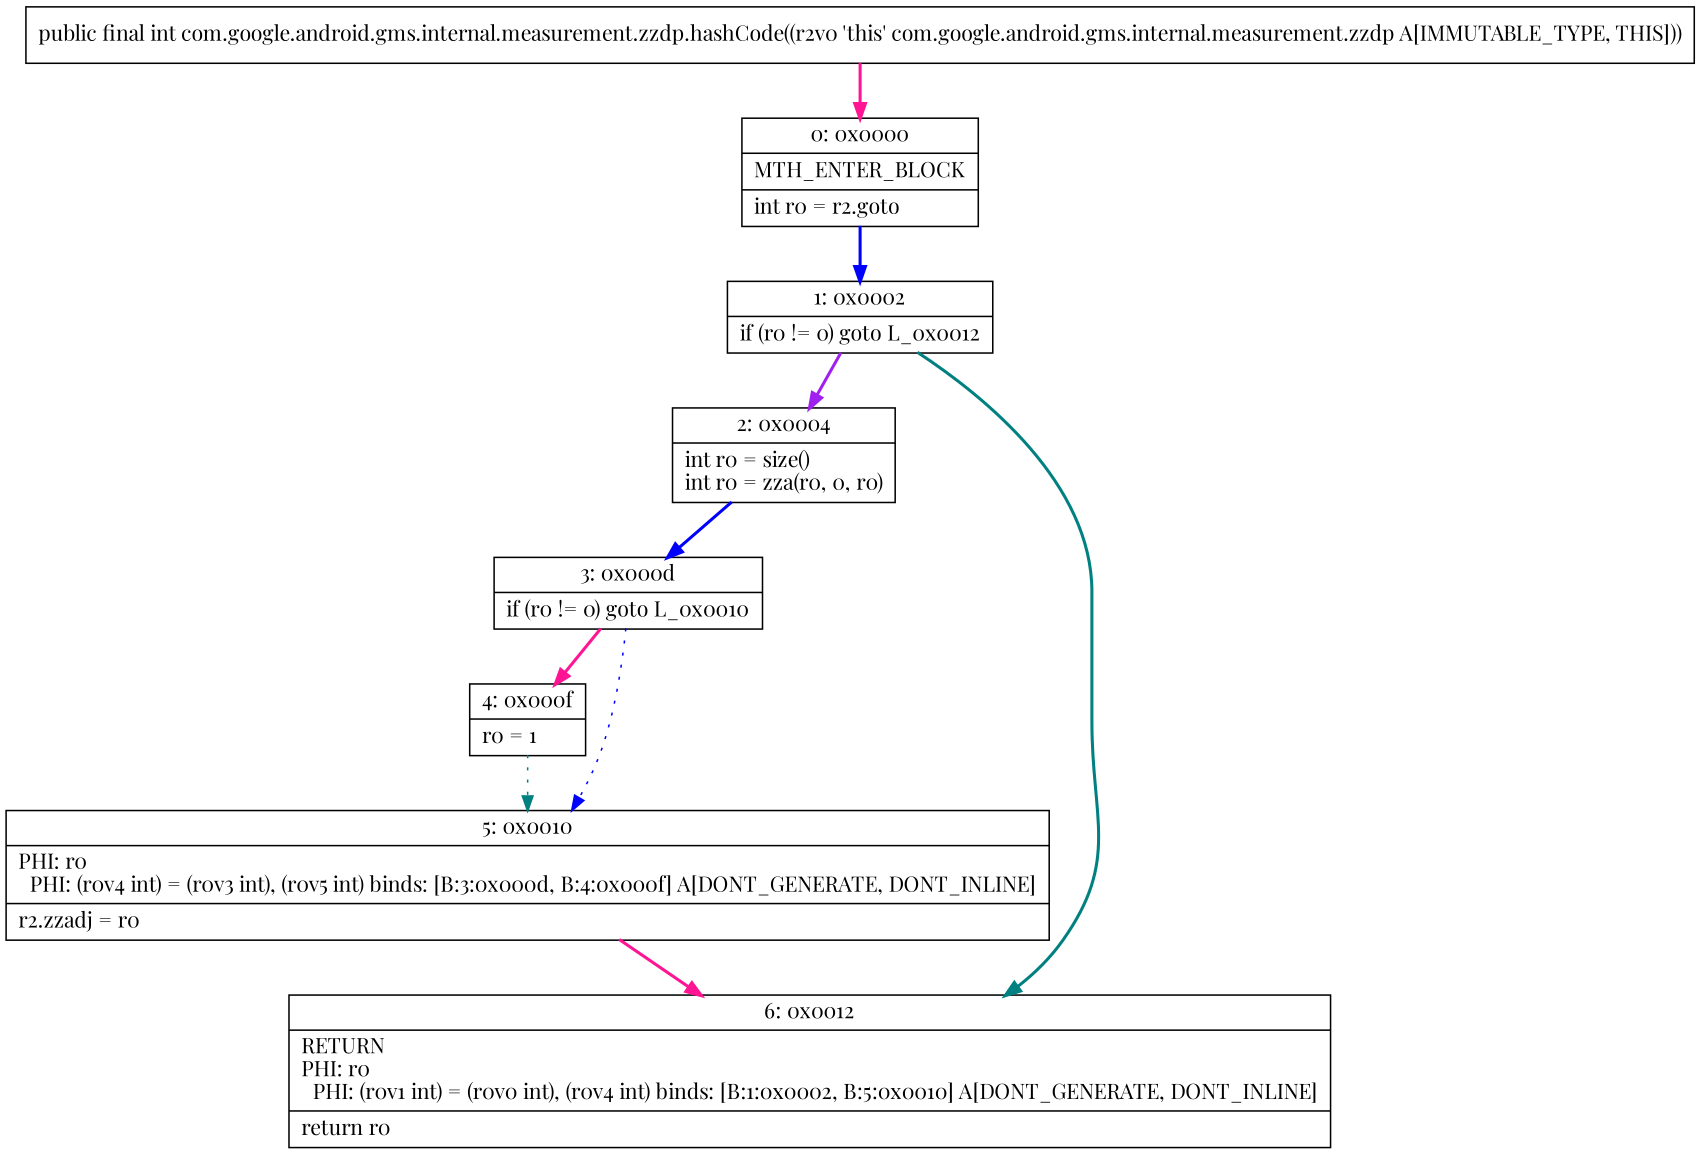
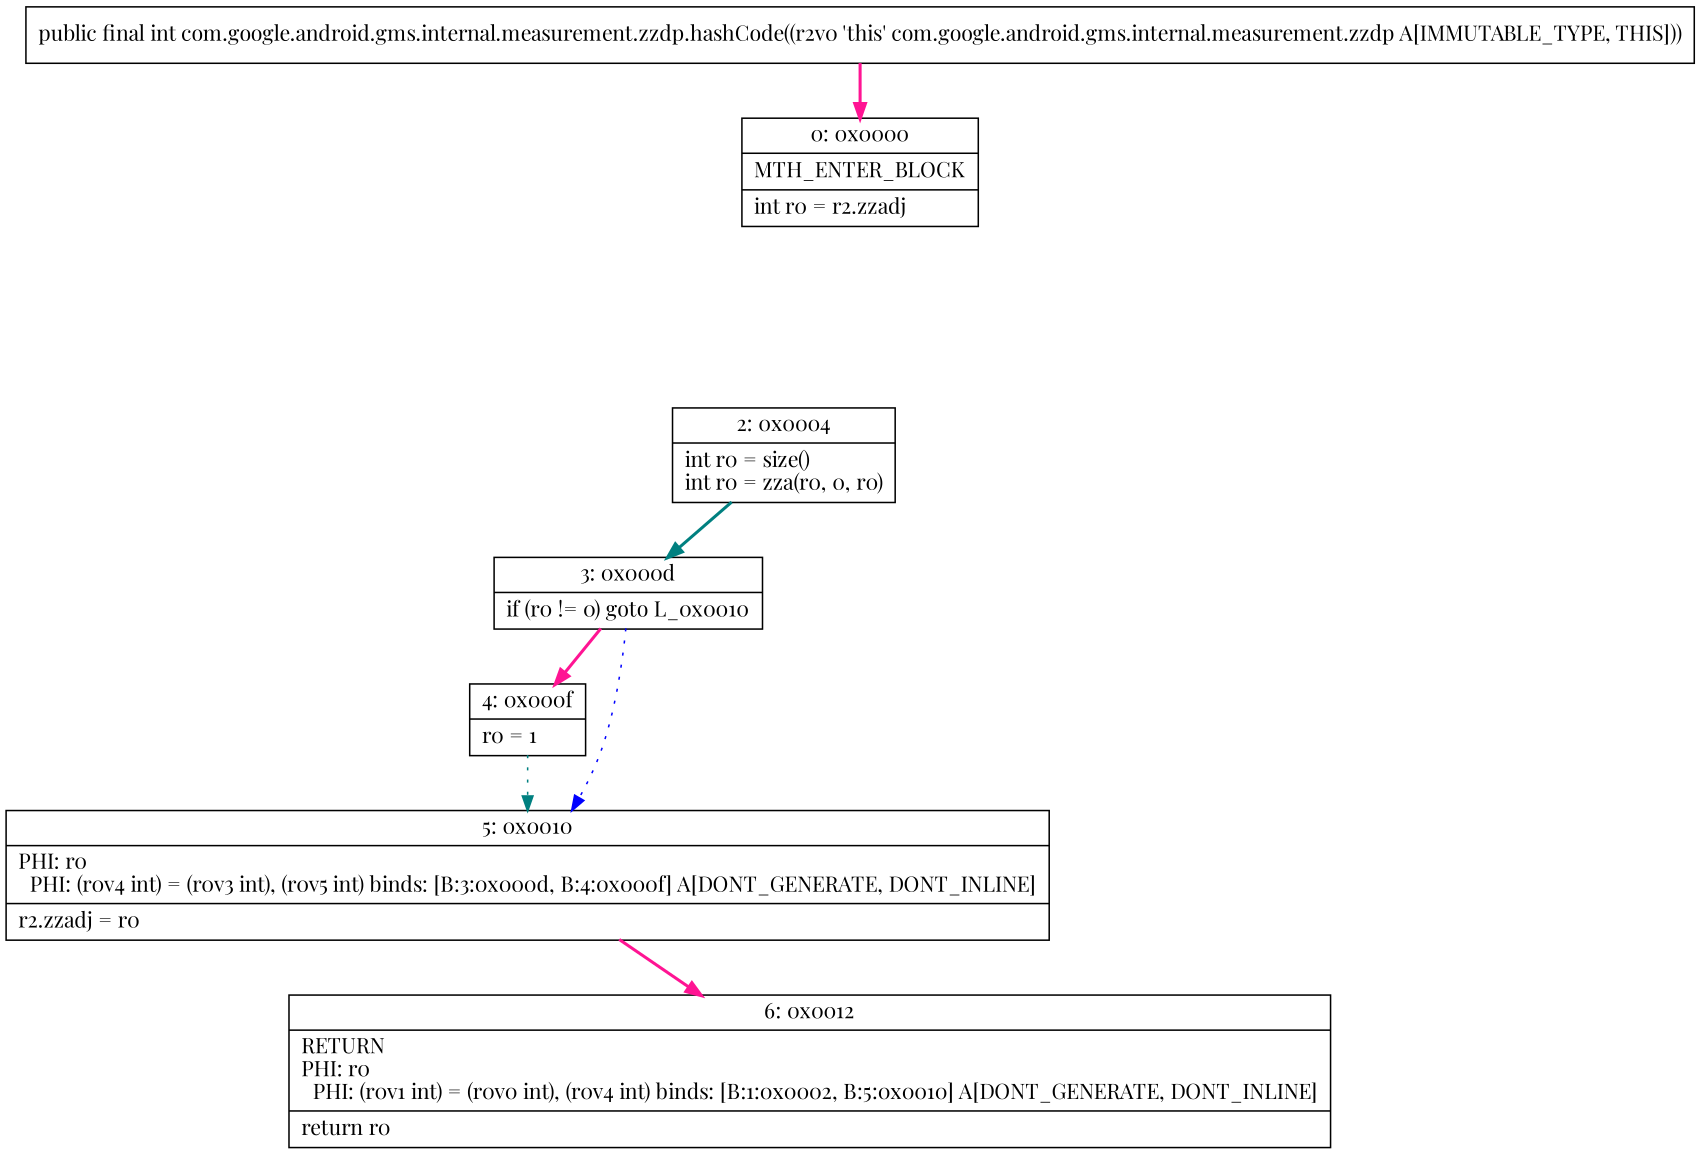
  digraph {
    fontname="Playfair Display"
    node [fontname="Playfair Display" shape=record]
    edge [color=teal fontname="Playfair Display" style=bold]
-   n1 [label="{0\:\ 0x0000|MTH_ENTER_BLOCK\l|int r0 = r2.goto\l}"]
-   n2 [label="{1\:\ 0x0002|if (r0 != 0) goto L_0x0012\l}"]
+   n1 [label="{0\:\ 0x0000|MTH_ENTER_BLOCK\l|int r0 = r2.zzadj\l}"]
    n3 [label="{2\:\ 0x0004|int r0 = size()\lint r0 = zza(r0, 0, r0)\l}"]
    n4 [label="{6\:\ 0x0012|RETURN\lPHI: r0 \l  PHI: (r0v1 int) = (r0v0 int), (r0v4 int) binds: [B:1:0x0002, B:5:0x0010] A[DONT_GENERATE, DONT_INLINE]\l|return r0\l}"]
    n5 [label="{3\:\ 0x000d|if (r0 != 0) goto L_0x0010\l}"]
    n6 [label="{4\:\ 0x000f|r0 = 1\l}"]
    n7 [label="{5\:\ 0x0010|PHI: r0 \l  PHI: (r0v4 int) = (r0v3 int), (r0v5 int) binds: [B:3:0x000d, B:4:0x000f] A[DONT_GENERATE, DONT_INLINE]\l|r2.zzadj = r0\l}"]
    n8 [label="{public final int com.google.android.gms.internal.measurement.zzdp.hashCode((r2v0 'this' com.google.android.gms.internal.measurement.zzdp A[IMMUTABLE_TYPE, THIS])) }"]
-   n1 -> n2 [color=blue]
-   n2 -> n3 [color=purple]
-   n2 -> n4
-   n3 -> n5 [color=blue]
+   n3 -> n5
    n5 -> n6 [color=deeppink]
    n5 -> n7 [color=blue style=dotted]
    n6 -> n7 [style=dotted]
    n7 -> n4 [color=deeppink]
    n8 -> n1 [color=deeppink]
  }
